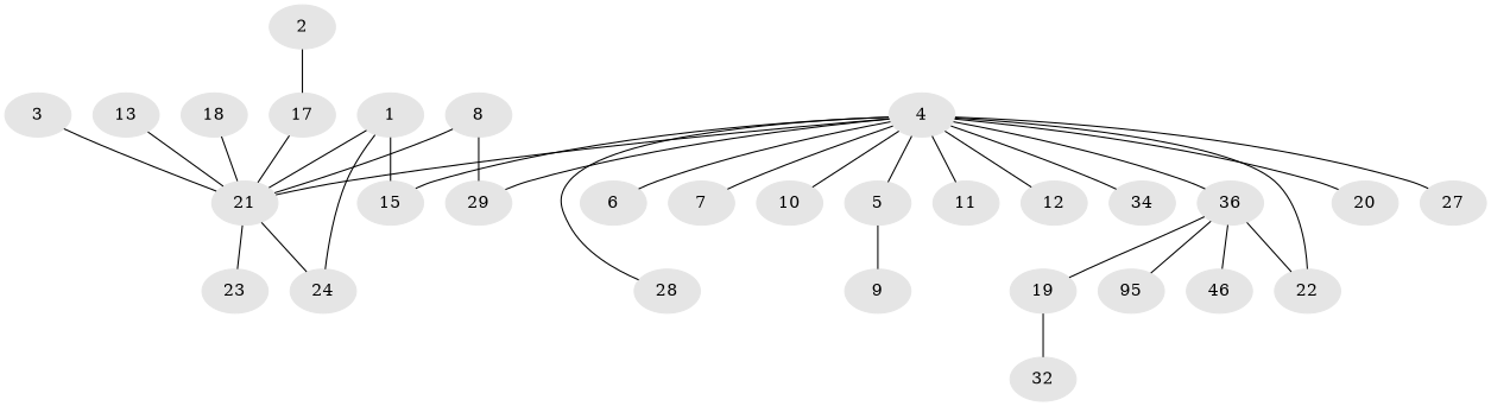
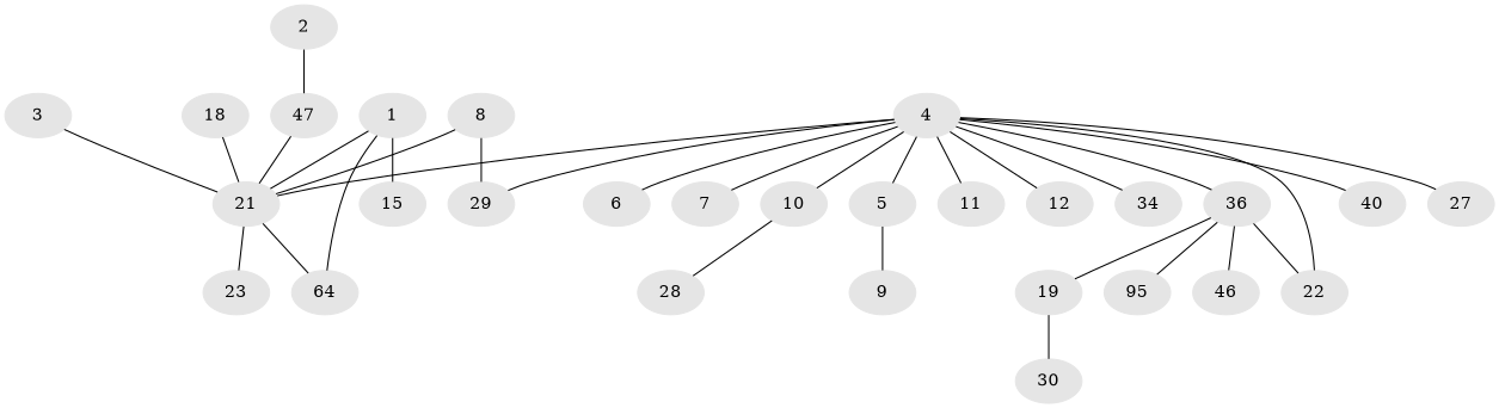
  graph {
    node [color=gray90 style=filled]
    edge [weight=1.0]
    1
    15
    21
-   24
+   24 [label=64]
    23
    2
-   17
+   17 [label=47]
    3
    4
    5
    6
    7
    10
    11
    12
    n16 [label=34]
    n17 [label=36]
-   20
+   20 [label=40]
    27
    28
    29
    22
    9
    8
    19
    n26 [label=95]
    n27 [label=46]
-   13
-   30 [label=32]
+   30
    18
    1 -- 15
    1 -- 21
    1 -- 24
    21 -- 24
    21 -- 23
    2 -- 17
    17 -- 21
    3 -- 21
-   4 -- 15 [weight=2.0]
    4 -- 21
    4 -- 5
    4 -- 6
    4 -- 7
    4 -- 10
    4 -- 11
    4 -- 12
    4 -- n16
    4 -- n17
    4 -- 20 [weight=2.0]
    4 -- 27
-   4 -- 28
+   10 -- 28
    4 -- 29
    4 -- 22 [weight=2.0]
    5 -- 9
    n17 -- 22
    n17 -- 19
    n17 -- n26
    n17 -- n27
    8 -- 21
    8 -- 29
    19 -- 30
-   13 -- 21
    18 -- 21 [weight=2.0]
  }
